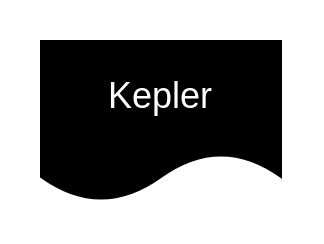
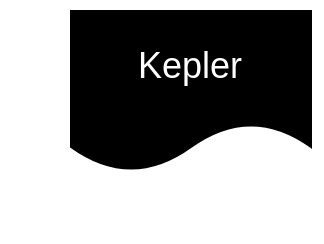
  <mxCell id="0" />
  <mxCell id="1" parent="0" />
- <mxCell id="2" value="&lt;font style=&quot;font-size: 18px;&quot; color=&quot;#ffffff&quot;&gt;Kepler&lt;/font&gt;" style="shape=document;whiteSpace=wrap;html=1;boundedLbl=1;fillColor=#000000;" vertex="1" parent="1"><mxGeometry x="20" y="20" width="120" height="80" as="geometry" /></mxCell>
+ <mxCell id="2" value="&lt;font style=&quot;font-size: 18px;&quot; color=&quot;#ffffff&quot;&gt;Kepler&lt;/font&gt;" style="shape=document;whiteSpace=wrap;html=1;boundedLbl=1;fillColor=#000000;" vertex="1" parent="1"><mxGeometry x="35" y="5" width="120" height="80" as="geometry" /></mxCell>
